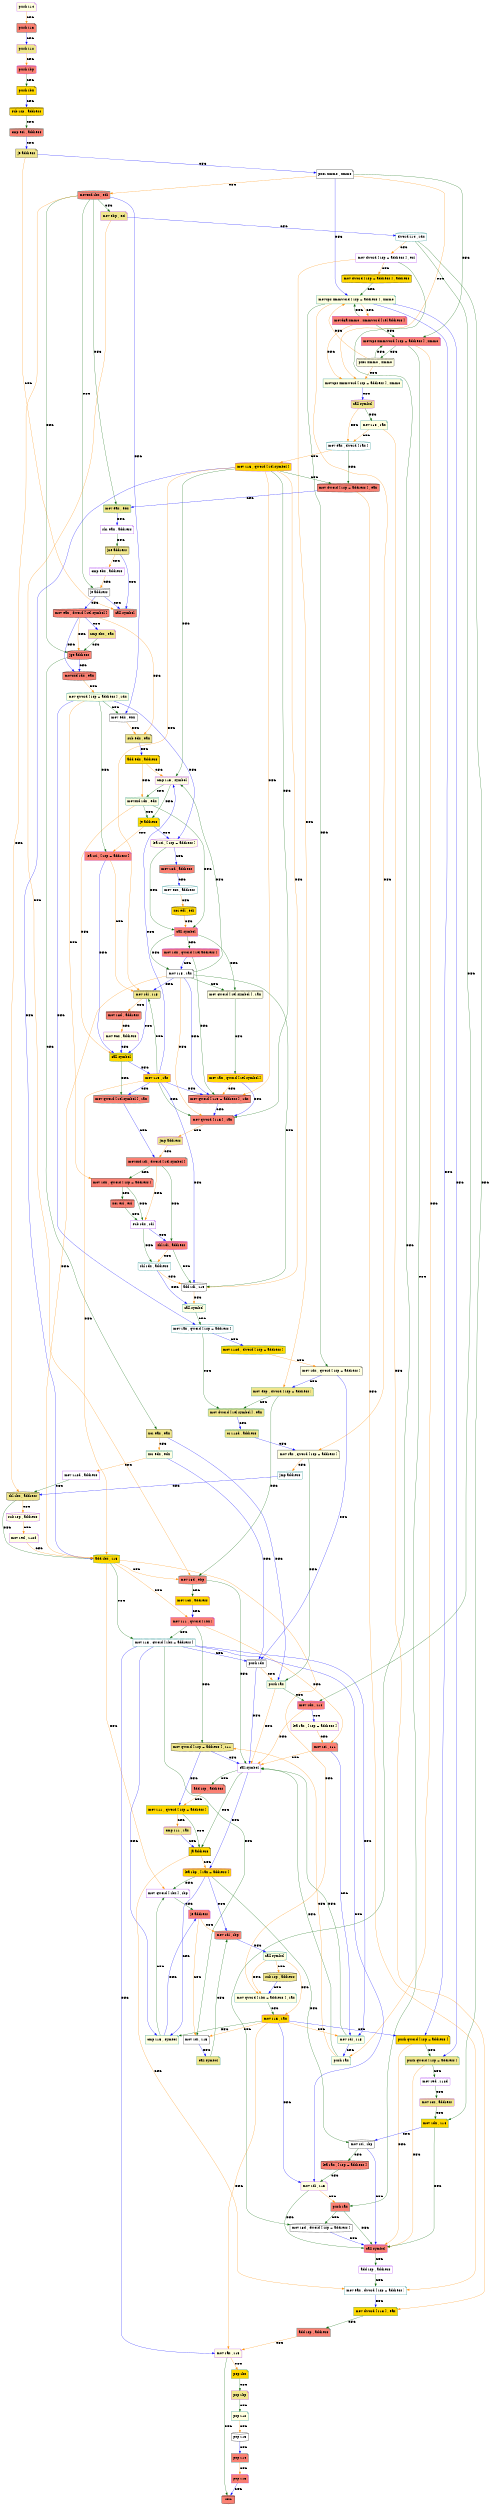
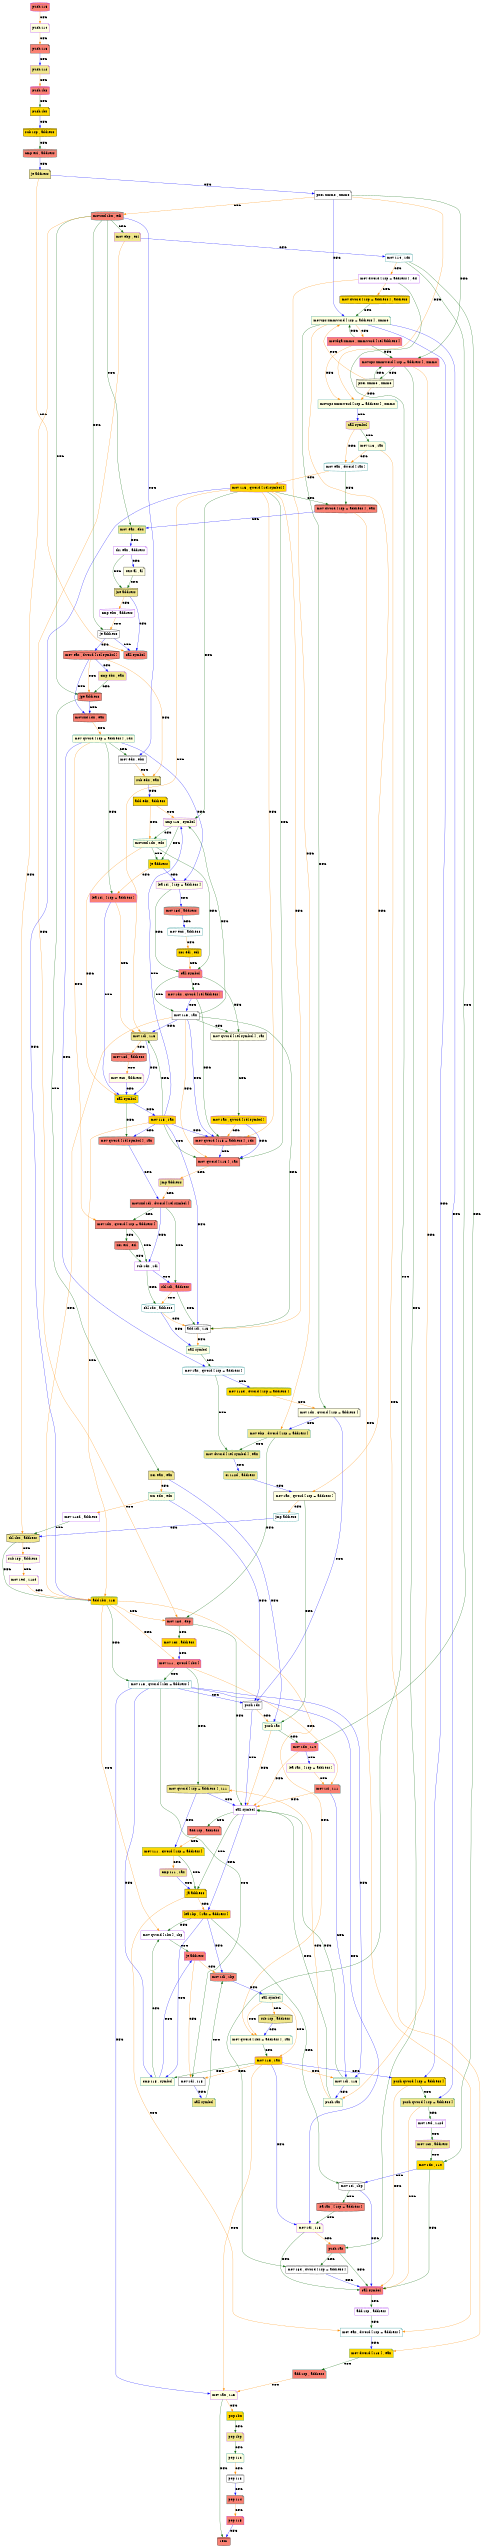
  digraph {
    node [color=teal fillcolor=salmon shape=cylinder style=filled]
    edge [color=darkgreen]
+   n1 [color=purple label="push r15"]
    n2 [color=purple fillcolor=lightyellow label="push r14" shape=note]
    n3 [color=black label="push r13" shape=note]
    n4 [color=purple fillcolor=khaki label="push r12" shape=note]
    n5 [color=purple label="push rbp"]
    n6 [color=black fillcolor=gold label="push rbx" shape=note]
    n7 [color=black fillcolor=gold label="sub rsp , address"]
    n8 [label="cmp esi , address"]
    n9 [color=black fillcolor=khaki label="je address" shape=note]
    n10 [label="call symbol"]
    n11 [color=black fillcolor=white label="pxor xmm0 , xmm0" shape=note]
    n12 [label="movsxd rbx , edi"]
    n13 [fillcolor=lightyellow label="movups xmmword [ rsp + address ] , xmm0" shape=note]
    n14 [color=purple label="movups xmmword [ rsp + address ] , xmm0" shape=note]
    n15 [fillcolor=lightyellow label="movups xmmword [ rsp + address ] , xmm0" shape=note]
    n16 [color=purple fillcolor=khaki label="mov ebp , esi" shape=note]
    n17 [fillcolor=khaki label="mov eax , ebx"]
    n18 [color=black fillcolor=white label="je address"]
    n19 [color=black label="jge address"]
    n20 [color=black fillcolor=white label="mov edx , ebx"]
    n21 [color=black fillcolor=khaki label="shl rbx , address"]
    n22 [color=purple label="movdqa xmm0 , xmmword [ rel address ]" shape=note]
    n23 [color=black fillcolor=lightyellow label="mov rdx , qword [ rsp + address ]" shape=note]
    n24 [color=black fillcolor=lightyellow label="mov rax , qword [ rsp + address ]" shape=note]
    n25 [color=black fillcolor=gold label="push qword [ rsp + address ]" shape=note]
    n26 [fillcolor=khaki label="push qword [ rsp + address ]" shape=note]
    n27 [color=black fillcolor=lightyellow label="pxor xmm0 , xmm0"]
    n28 [fillcolor=lightyellow label="push rax" shape=note]
    n29 [label="push rax" shape=note]
    n30 [color=purple fillcolor=khaki label="call symbol"]
-   n31 [fillcolor=white label="dword r14 , rdx"]
+   n31 [fillcolor=white label="mov r14 , rdx"]
    n32 [label="mov r8d , ebp"]
    n33 [color=purple fillcolor=white label="shr eax , address" shape=note]
    n34 [color=black label="mov eax , dword [ rel symbol ]"]
    n35 [color=black label="movsxd rdx , eax"]
    n36 [color=black fillcolor=khaki label="xor eax , eax" shape=note]
    n37 [color=black fillcolor=khaki label="sub edx , eax" shape=note]
    n38 [fillcolor=gold label="add rbx , r15"]
    n39 [color=purple fillcolor=lightyellow label="sub rsp , address"]
    n40 [color=purple fillcolor=white label="mov dword [ rsp + address ] , esi" shape=note]
    n41 [color=purple label="mov rdx , r14"]
    n42 [fillcolor=gold label="mov rdx , r14" shape=note]
    n43 [color=purple fillcolor=gold label="mov rcx , address" shape=note]
    n44 [color=purple fillcolor=white label="call symbol" shape=note]
    n45 [color=black fillcolor=gold label="mov dword [ rsp + address ] , address"]
    n46 [fillcolor=khaki label="mov ebp , dword [ rsp + address ]" shape=note]
    n47 [color=black fillcolor=white label="mov r8d , dword [ rsp + address ]"]
    n48 [color=purple fillcolor=lightyellow label="lea rax , [ rsp + address ]" shape=note]
    n49 [color=black fillcolor=white label="mov rsi , rbp"]
    n50 [color=purple label="call symbol"]
    n51 [fillcolor=khaki label="mov dword [ rel symbol ] , eax"]
    n52 [color=black fillcolor=white label="push rdx"]
    n53 [fillcolor=lightyellow label="push rax"]
    n54 [fillcolor=white label="jmp address"]
    n55 [color=purple fillcolor=white label="mov r9d , r12d"]
    n56 [color=black fillcolor=khaki label="mov qword [ rsp + address ] , r11"]
    n57 [fillcolor=lightyellow label="mov r13 , rax" shape=note]
    n58 [fillcolor=white label="mov eax , dword [ rax ]"]
    n59 [fillcolor=gold label="mov dword [ r13 ] , eax" shape=note]
    n60 [color=purple fillcolor=gold label="mov r15 , qword [ rel symbol ]"]
    n61 [color=black label="mov dword [ rsp + address ] , eax"]
    n62 [label="add rsp , address" shape=note]
    n63 [color=purple fillcolor=lightyellow label="cmp r15 , symbol"]
    n64 [color=black label="mov qword [ r15 + address ] , rdx"]
    n65 [color=black label="mov qword [ r15 ] , rax" shape=note]
    n66 [color=black fillcolor=khaki label="mov rdi , r15"]
    n67 [color=black fillcolor=white label="add rdi , r15"]
    n68 [fillcolor=white label="mov eax , dword [ rsp + address ]" shape=note]
    n69 [fillcolor=lightyellow label="movsxd rdx , edx"]
    n70 [fillcolor=gold label="je address" shape=note]
    n71 [color=purple fillcolor=khaki label="jmp address"]
    n72 [fillcolor=gold label="call symbol"]
    n73 [color=black label="mov r8d , address"]
    n74 [fillcolor=lightyellow label="call symbol"]
    n75 [color=purple fillcolor=white label="mov qword [ rbx ] , rbp" shape=note]
    n76 [color=purple label="mov r11 , qword [ rbx ]" shape=note]
    n77 [fillcolor=white label="mov r15 , qword [ rbx + address ]"]
    n78 [fillcolor=lightyellow label="mov qword [ rbx + address ] , rax" shape=note]
+   n79 [color=black fillcolor=lightyellow label="test al , al" shape=note]
    n80 [color=black fillcolor=khaki label="jne address"]
    n81 [color=purple fillcolor=white label="cmp ebx , address"]
    n82 [color=purple fillcolor=khaki label="cmp ebx , eax" shape=note]
    n83 [fillcolor=lightyellow label="mov qword [ rsp + address ] , rdx"]
    n84 [color=black fillcolor=gold label="add edx , address" shape=note]
    n85 [fillcolor=lightyellow label="xor edx , edx"]
    n86 [color=purple fillcolor=lightyellow label="lea rsi , [ rsp + address ]"]
    n87 [color=purple label="lea rsi , [ rsp + address ]" shape=note]
    n88 [color=black label="mov rdx , qword [ rsp + address ]" shape=note]
    n89 [fillcolor=white label="mov rax , qword [ rsp + address ]"]
    n90 [color=purple fillcolor=white label="mov r12d , address" shape=note]
    n91 [color=purple label="call symbol" shape=note]
    n92 [label="mov r8d , address"]
    n93 [color=purple fillcolor=white label="sub rdx , rdi" shape=note]
    n94 [color=black label="xor esi , esi"]
    n95 [fillcolor=gold label="mov r12d , dword [ rsp + address ]"]
    n96 [color=purple label="mov rdx , qword [ rel address ]"]
    n97 [color=black fillcolor=white label="mov r15 , rax" shape=note]
    n98 [color=black fillcolor=lightyellow label="mov qword [ rel symbol ] , rax"]
    n99 [color=purple fillcolor=gold label="mov r15 , rax"]
    n100 [label="mov qword [ rel symbol ] , rax"]
    n101 [fillcolor=white label="mov ecx , address"]
    n102 [color=purple fillcolor=lightyellow label="mov r9d , r12d" shape=note]
    n103 [color=black fillcolor=gold label="xor edi , edi"]
    n104 [color=purple fillcolor=gold label="mov rax , qword [ rel symbol ]"]
    n105 [label="movsxd rdi , dword [ rel symbol ]" shape=note]
    n106 [color=purple label="shl rdi , address"]
    n107 [fillcolor=white label="shl rdx , address"]
    n108 [color=purple fillcolor=lightyellow label="mov ecx , address" shape=note]
    n109 [color=purple fillcolor=lightyellow label="mov rax , r15" shape=note]
    n110 [fillcolor=gold label="pop rbx" shape=note]
    n111 [color=black label=retn]
    n112 [color=purple fillcolor=khaki label="pop rbp" shape=note]
    n113 [fillcolor=lightyellow label="pop r12" shape=note]
    n114 [color=black fillcolor=white label="pop r13"]
    n115 [label="pop r14" shape=note]
    n116 [color=purple label="pop r15" shape=note]
    n117 [color=purple fillcolor=gold label="lea rbp , [ rax + address ]"]
    n118 [fillcolor=lightyellow label="cmp r15 , symbol" shape=note]
    n119 [label="mov rdi , rbp"]
    n120 [color=purple label="je address" shape=note]
    n121 [fillcolor=lightyellow label="call symbol"]
    n122 [color=black label="lea rax , [ rsp + address ]"]
    n123 [color=black fillcolor=white label="mov rdi , r15" shape=note]
    n124 [fillcolor=khaki label="call symbol" shape=note]
    n125 [color=black fillcolor=khaki label="sub rsp , address"]
    n126 [color=purple fillcolor=gold label="mov r15 , rax"]
    n127 [fillcolor=khaki label="or r12d , address"]
    n128 [label="mov rsi , r11" shape=note]
    n129 [fillcolor=lightyellow label="mov rdi , r15"]
    n130 [color=purple fillcolor=lightyellow label="mov rdi , r15" shape=note]
    n131 [color=black label="add rsp , address" shape=note]
    n132 [color=black fillcolor=gold label="ja address" shape=note]
    n133 [fillcolor=gold label="mov r11 , qword [ rsp + address ]" shape=note]
    n134 [color=purple fillcolor=khaki label="cmp r11 , rax"]
    n135 [color=purple fillcolor=white label="add rsp , address"]
    n136 [color=purple fillcolor=khaki label="mov rcx , address"]
+   n1 -> n2 [color=darkorange label=CFG]
    n2 -> n3 [color=darkorange label=CFG]
    n3 -> n4 [color=blue label=CFG]
    n4 -> n5 [color=darkorange label=CFG]
    n5 -> n6 [label=CFG]
    n6 -> n7 [color=blue label=CFG]
    n7 -> n8 [label=CFG]
    n8 -> n9 [color=blue label=CFG]
    n9 -> n10 [color=darkorange label=CFG]
    n9 -> n11 [color=blue label=CFG]
    n11 -> n12 [color=darkorange label=CFG]
    n11 -> n13 [color=blue label=DFG]
    n11 -> n14 [label=DFG]
    n11 -> n15 [color=darkorange label=DFG]
    n12 -> n16 [label=CFG]
    n12 -> n17 [label=DFG]
    n12 -> n18 [label=DFG]
    n12 -> n19 [label=DFG]
    n12 -> n20 [color=blue label=DFG]
    n12 -> n21 [color=darkorange label=DFG]
    n13 -> n22 [color=darkorange label=CFG]
    n13 -> n23 [label=DFG]
    n13 -> n24 [color=darkorange label=DFG]
    n13 -> n25 [color=blue label=DFG]
    n13 -> n26 [color=blue label=DFG]
    n14 -> n27 [label=CFG]
    n14 -> n28 [color=darkorange label=DFG]
    n14 -> n29 [label=DFG]
    n15 -> n30 [color=blue label=CFG]
    n16 -> n31 [color=blue label=CFG]
    n16 -> n32 [color=darkorange label=DFG]
    n17 -> n33 [color=blue label=DFG]
    n18 -> n10 [color=blue label=CFG]
    n18 -> n34 [color=blue label=CFG]
    n19 -> n35 [color=blue label=CFG]
    n19 -> n36 [label=CFG]
    n20 -> n37 [color=darkorange label=DFG]
    n21 -> n38 [label=DFG]
    n21 -> n39 [color=darkorange label=CFG]
    n22 -> n13 [label=DFG]
    n22 -> n14 [label=DFG]
    n22 -> n15 [color=darkorange label=DFG]
    n23 -> n46 [color=blue label=CFG]
    n23 -> n52 [color=blue label=DFG]
    n24 -> n53 [label=DFG]
    n24 -> n54 [color=darkorange label=CFG]
    n25 -> n26 [label=CFG]
    n25 -> n50 [color=darkorange label=DFG]
    n26 -> n50 [color=darkorange label=DFG]
    n26 -> n55 [label=CFG]
    n27 -> n13 [color=darkorange label=DFG]
    n27 -> n14 [label=DFG]
    n27 -> n15 [color=darkorange label=DFG]
    n28 -> n44 [label=DFG]
    n28 -> n56 [color=darkorange label=CFG]
    n29 -> n47 [label=CFG]
    n29 -> n50 [label=DFG]
    n30 -> n57 [label=DFG]
    n30 -> n58 [color=darkorange label=DFG]
    n31 -> n40 [color=darkorange label=CFG]
    n31 -> n41 [label=DFG]
    n31 -> n42 [label=DFG]
    n32 -> n43 [label=CFG]
    n32 -> n44 [label=DFG]
+   n33 -> n79 [color=blue label=CFG]
    n33 -> n80 [label=DFG]
    n34 -> n19 [color=darkorange label=DFG]
    n34 -> n35 [color=blue label=DFG]
    n34 -> n37 [color=darkorange label=DFG]
    n34 -> n82 [color=blue label=CFG]
    n35 -> n83 [color=darkorange label=DFG]
    n36 -> n53 [color=blue label=DFG]
    n36 -> n85 [color=darkorange label=CFG]
    n37 -> n84 [color=blue label=DFG]
    n38 -> n32 [color=darkorange label=CFG]
    n38 -> n75 [color=darkorange label=DFG]
    n38 -> n76 [color=darkorange label=DFG]
    n38 -> n77 [label=DFG]
    n38 -> n78 [color=darkorange label=DFG]
    n39 -> n102 [color=darkorange label=CFG]
    n40 -> n45 [color=darkorange label=CFG]
    n40 -> n46 [color=darkorange label=DFG]
    n40 -> n47 [label=DFG]
    n41 -> n44 [color=darkorange label=DFG]
    n41 -> n48 [color=blue label=CFG]
    n42 -> n49 [color=blue label=CFG]
    n42 -> n50 [label=DFG]
    n43 -> n76 [color=blue label=CFG]
    n44 -> n117 [color=blue label=DFG]
    n44 -> n131 [label=CFG]
    n44 -> n132 [label=DFG]
    n45 -> n13 [label=CFG]
    n46 -> n32 [label=DFG]
    n46 -> n51 [label=CFG]
    n47 -> n50 [color=blue label=DFG]
    n48 -> n128 [color=darkorange label=CFG]
    n49 -> n50 [color=blue label=DFG]
    n49 -> n122 [label=CFG]
    n50 -> n135 [label=CFG]
    n51 -> n127 [color=blue label=CFG]
    n52 -> n44 [color=blue label=DFG]
    n52 -> n53 [color=darkorange label=CFG]
    n53 -> n41 [label=CFG]
    n53 -> n44 [color=darkorange label=DFG]
    n54 -> n21 [color=blue label=CFG]
    n55 -> n136 [label=CFG]
    n56 -> n44 [color=blue label=CFG]
    n56 -> n133 [color=blue label=DFG]
    n57 -> n58 [color=darkorange label=CFG]
    n57 -> n59 [color=darkorange label=DFG]
    n58 -> n60 [color=darkorange label=CFG]
    n58 -> n61 [label=DFG]
    n59 -> n62 [label=CFG]
    n60 -> n38 [color=blue label=DFG]
    n60 -> n61 [label=CFG]
    n60 -> n63 [label=DFG]
    n60 -> n64 [color=darkorange label=DFG]
    n60 -> n65 [label=DFG]
    n60 -> n66 [color=darkorange label=DFG]
    n60 -> n67 [color=darkorange label=DFG]
    n61 -> n17 [color=blue label=CFG]
    n61 -> n68 [color=darkorange label=DFG]
    n62 -> n109 [color=darkorange label=CFG]
    n63 -> n69 [label=CFG]
    n63 -> n70 [label=DFG]
    n64 -> n65 [color=blue label=CFG]
    n65 -> n71 [color=darkorange label=CFG]
    n66 -> n72 [color=blue label=DFG]
    n66 -> n73 [color=darkorange label=CFG]
    n67 -> n74 [color=darkorange label=DFG]
    n68 -> n59 [color=blue label=DFG]
    n69 -> n70 [label=CFG]
    n69 -> n72 [color=darkorange label=DFG]
    n69 -> n91 [label=DFG]
    n70 -> n86 [color=blue label=CFG]
    n70 -> n87 [color=darkorange label=CFG]
    n71 -> n105 [color=darkorange label=CFG]
    n72 -> n99 [color=blue label=DFG]
    n72 -> n100 [label=DFG]
    n73 -> n108 [color=darkorange label=CFG]
    n74 -> n89 [label=CFG]
    n75 -> n120 [label=CFG]
    n76 -> n56 [label=DFG]
    n76 -> n77 [label=CFG]
    n76 -> n128 [color=darkorange label=DFG]
    n77 -> n52 [color=blue label=CFG]
    n77 -> n109 [color=blue label=DFG]
    n77 -> n118 [color=blue label=DFG]
    n77 -> n123 [label=DFG]
    n77 -> n129 [color=blue label=DFG]
    n77 -> n130 [color=blue label=DFG]
    n78 -> n126 [label=CFG]
+   n79 -> n80 [label=CFG]
    n80 -> n10 [color=blue label=CFG]
    n80 -> n81 [color=darkorange label=CFG]
    n81 -> n18 [color=darkorange label=CFG]
    n82 -> n19 [label=CFG]
    n83 -> n20 [label=CFG]
    n83 -> n86 [color=blue label=DFG]
    n83 -> n87 [label=DFG]
    n83 -> n88 [color=darkorange label=DFG]
    n83 -> n89 [color=blue label=DFG]
    n84 -> n63 [color=darkorange label=CFG]
    n84 -> n69 [color=darkorange label=DFG]
    n85 -> n52 [color=blue label=DFG]
    n85 -> n90 [color=darkorange label=CFG]
    n86 -> n91 [label=DFG]
    n86 -> n92 [color=blue label=CFG]
    n87 -> n66 [color=darkorange label=CFG]
    n87 -> n72 [color=blue label=DFG]
    n88 -> n93 [label=DFG]
    n88 -> n94 [label=CFG]
    n89 -> n51 [label=DFG]
    n89 -> n95 [color=blue label=CFG]
    n90 -> n21 [label=CFG]
    n91 -> n96 [label=CFG]
    n91 -> n97 [label=DFG]
    n91 -> n98 [label=DFG]
    n92 -> n101 [color=blue label=CFG]
    n93 -> n106 [color=blue label=CFG]
    n93 -> n107 [label=DFG]
    n94 -> n93 [label=CFG]
    n95 -> n23 [color=darkorange label=CFG]
    n96 -> n64 [label=DFG]
    n96 -> n97 [color=blue label=CFG]
    n97 -> n38 [color=darkorange label=DFG]
    n97 -> n63 [label=DFG]
    n97 -> n64 [color=blue label=DFG]
    n97 -> n65 [color=darkorange label=DFG]
    n97 -> n66 [color=blue label=DFG]
    n97 -> n67 [label=DFG]
    n97 -> n98 [label=CFG]
    n98 -> n104 [label=CFG]
    n99 -> n38 [color=darkorange label=DFG]
    n99 -> n63 [color=blue label=DFG]
    n99 -> n64 [color=blue label=DFG]
    n99 -> n65 [label=DFG]
    n99 -> n66 [label=DFG]
    n99 -> n67 [color=blue label=DFG]
    n99 -> n100 [color=blue label=CFG]
    n100 -> n105 [color=blue label=CFG]
    n101 -> n103 [color=darkorange label=CFG]
    n102 -> n38 [color=darkorange label=CFG]
    n103 -> n91 [color=darkorange label=CFG]
    n104 -> n64 [color=darkorange label=CFG]
    n104 -> n65 [color=blue label=DFG]
    n105 -> n88 [label=CFG]
-   n105 -> n93 [color=darkorange label=DFG]
+   n105 -> n93 [color=blue label=DFG]
    n105 -> n106 [label=DFG]
    n106 -> n67 [label=DFG]
    n106 -> n107 [color=darkorange label=CFG]
    n107 -> n67 [color=darkorange label=CFG]
    n107 -> n74 [color=blue label=DFG]
    n108 -> n72 [color=blue label=CFG]
    n109 -> n110 [color=darkorange label=CFG]
    n109 -> n111 [label=DFG]
    n110 -> n112 [label=CFG]
    n112 -> n113 [label=CFG]
    n113 -> n114 [color=darkorange label=CFG]
    n114 -> n115 [color=blue label=CFG]
    n115 -> n116 [color=darkorange label=CFG]
    n116 -> n111 [color=blue label=CFG]
    n117 -> n49 [label=DFG]
    n117 -> n75 [label=DFG]
    n117 -> n118 [color=blue label=CFG]
    n117 -> n119 [color=blue label=DFG]
    n118 -> n75 [label=CFG]
    n118 -> n120 [color=blue label=DFG]
    n119 -> n121 [color=blue label=DFG]
    n120 -> n119 [color=darkorange label=CFG]
    n120 -> n123 [color=darkorange label=CFG]
    n121 -> n78 [color=darkorange label=DFG]
    n121 -> n125 [color=darkorange label=CFG]
    n121 -> n126 [color=darkorange label=DFG]
    n122 -> n130 [label=CFG]
    n123 -> n124 [color=blue label=DFG]
    n124 -> n119 [label=CFG]
    n125 -> n78 [color=blue label=CFG]
    n126 -> n25 [color=blue label=CFG]
    n126 -> n109 [color=darkorange label=DFG]
    n126 -> n118 [label=DFG]
    n126 -> n123 [color=darkorange label=DFG]
    n126 -> n129 [color=darkorange label=DFG]
    n126 -> n130 [color=blue label=DFG]
    n127 -> n24 [color=blue label=CFG]
    n128 -> n44 [color=darkorange label=DFG]
    n128 -> n129 [color=blue label=CFG]
    n129 -> n28 [color=blue label=CFG]
    n129 -> n44 [label=DFG]
    n130 -> n29 [color=darkorange label=CFG]
    n130 -> n50 [label=DFG]
    n131 -> n133 [color=darkorange label=CFG]
    n132 -> n68 [color=darkorange label=CFG]
    n132 -> n117 [color=darkorange label=CFG]
    n133 -> n132 [label=DFG]
    n133 -> n134 [color=darkorange label=CFG]
    n134 -> n132 [color=blue label=CFG]
    n135 -> n68 [label=CFG]
    n136 -> n42 [label=CFG]
  }
